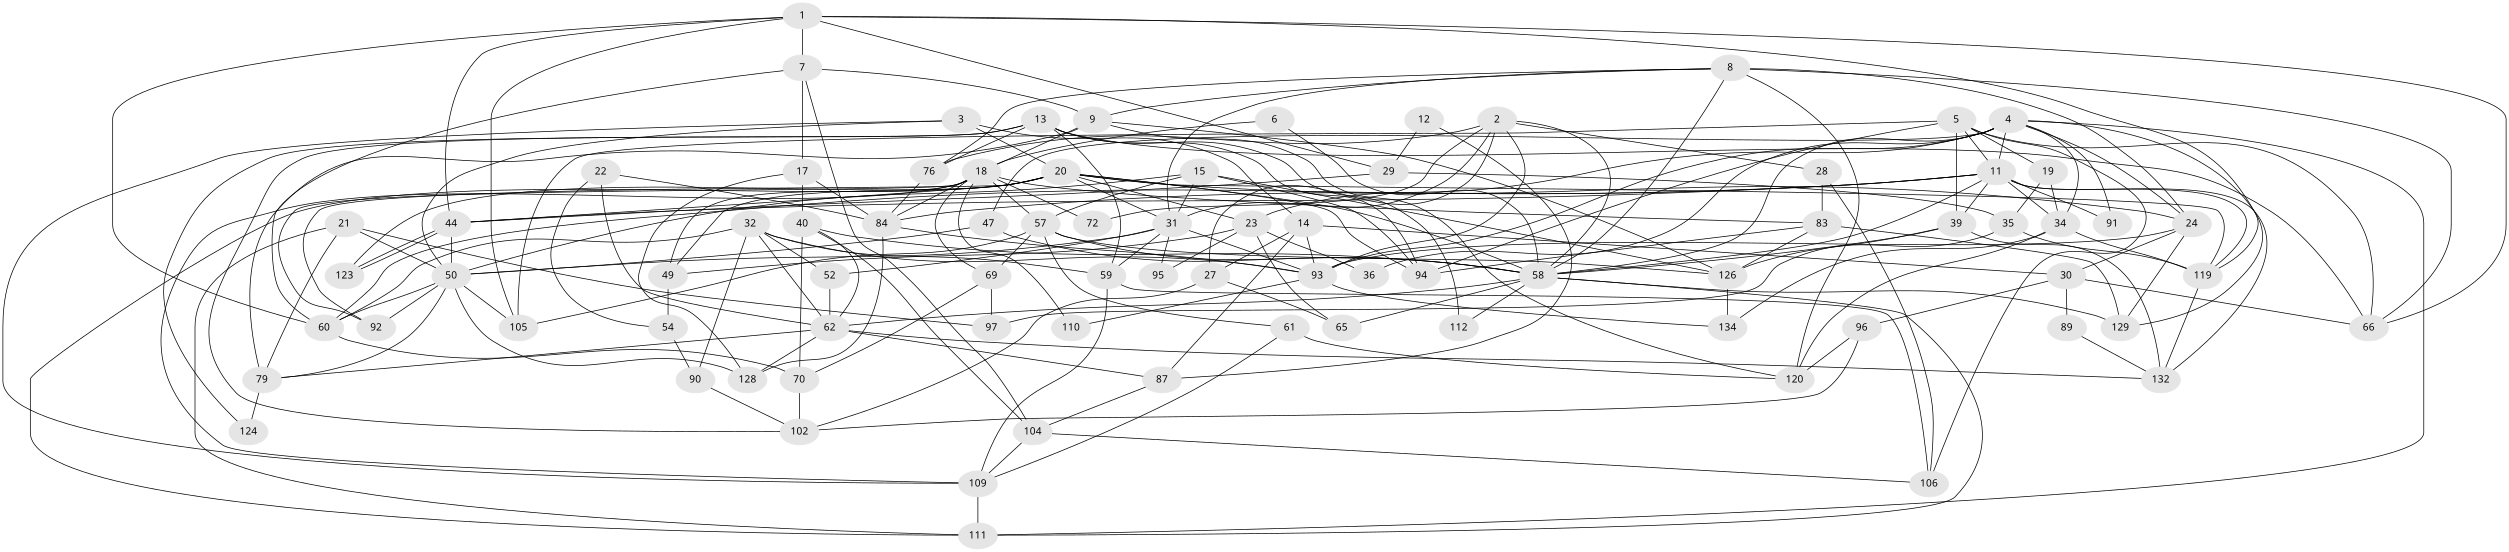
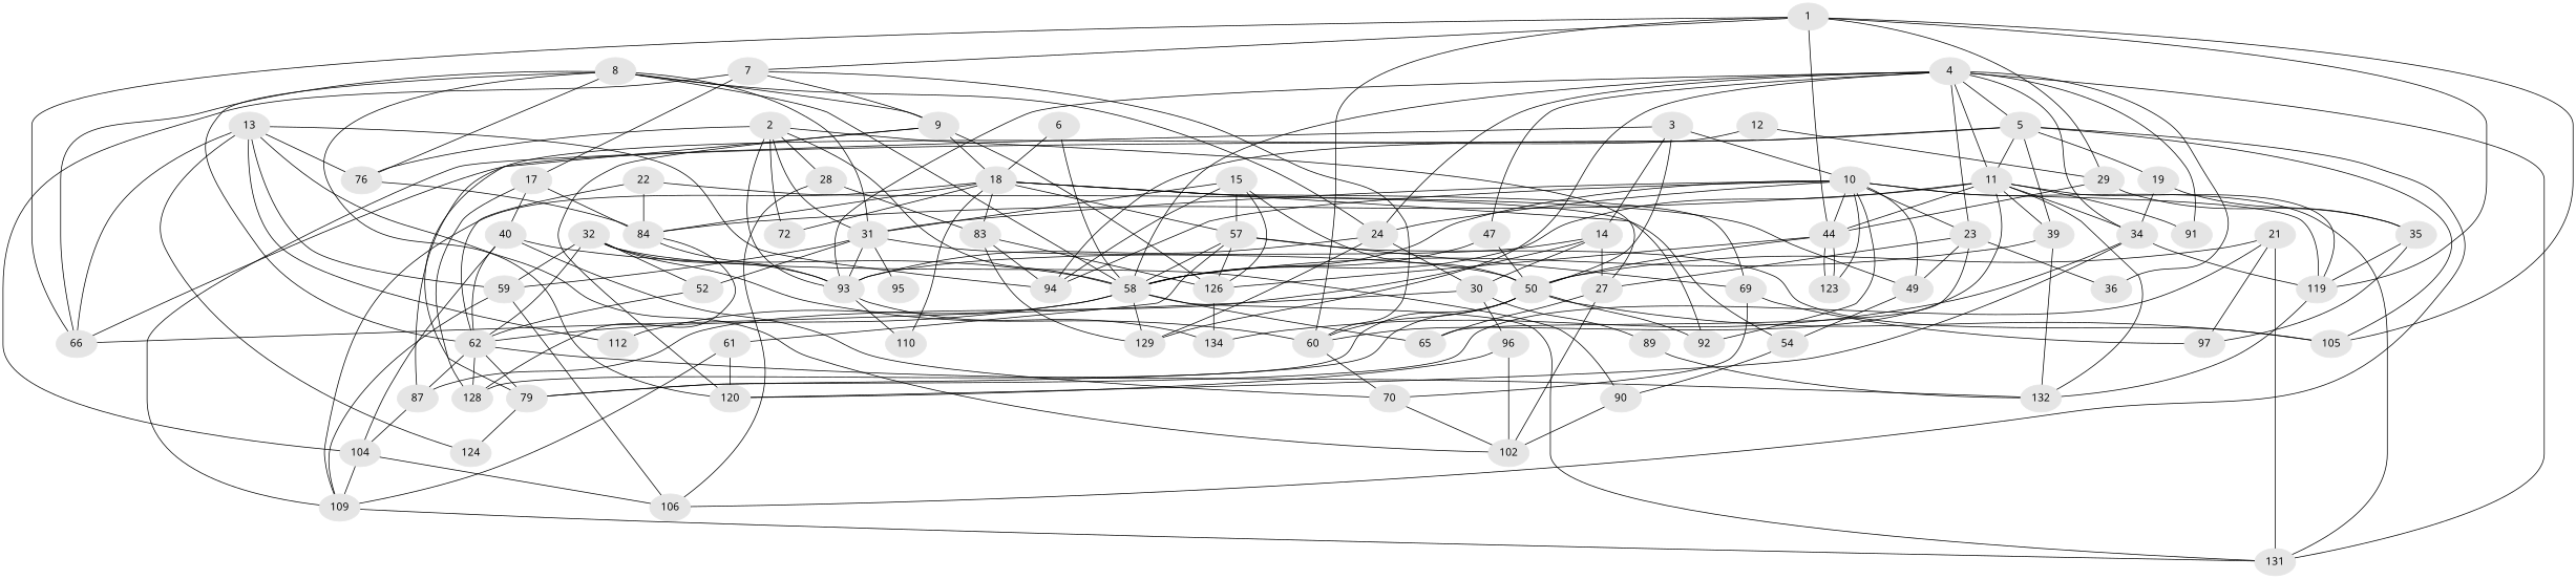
  graph {
    fontname="Noto Sans"
    node [color=gray90 fontname="Noto Sans" style=filled]
    edge [fontname="Noto Sans"]
    1 [super="+20"]
    7 [super="+41"]
    29
    44
    60 [super="+130"]
    66 [super="+116"]
    105
    119
    9 [super="+73"]
    17 [super="+101"]
    104
    35 [super="+55"]
    50 [super="+81+51"]
    123
    70
    132
    2 [super="+43"]
    27
    28
    31 [super="+45+114"]
    58 [super="+64"]
    72
    76
    93
    102 [super="+113"]
    65
    106
    83
    59 [super="+86"]
    95
    52
-   111
+   111 [label=131]
    129
    62 [super="+67"]
    112
    84 [super="+117"]
    110
    134
    3 [super="+37"]
-   10 [super="+122+56+16" label=20]
+   10 [super="+122+56+16"]
    14 [super="+38"]
    109
    23 [super="+85+82"]
    24 [super="+80"]
    94
    49
    92
    87
    30 [super="+53"]
    79
    128 [super="+133"]
    4 [super="+78+103"]
    5 [super="+26"]
    11 [super="+118+68"]
    34 [super="+98"]
    36
    47
    91
    19
    39 [super="+88"]
    120
    126
    18 [super="+42"]
    57 [super="+127"]
    69 [super="+77"]
    6
    40 [super="+75"]
    8 [super="+99"]
    124
    54
    12
    13 [super="+33"]
    89
    96
    15
    61
    97
    21 [super="+25"]
    22
    90
    32 [super="+46"]
    1 -- 7
    1 -- 29
    1 -- 44
    1 -- 60
    1 -- 66
    1 -- 105
    1 -- 119
    7 -- 60
    7 -- 9
    7 -- 17 [weight=2]
    7 -- 104
    29 -- 44
    29 -- 35
    44 -- 50
    44 -- 123
    44 -- 123
    60 -- 70
    119 -- 132
    9 -- 79
    9 -- 120
    9 -- 126
    9 -- 18
    17 -- 84
    17 -- 128
    17 -- 40
    104 -- 106
    104 -- 109
    35 -- 119
    35 -- 97
    50 -- 60
    50 -- 105
    50 -- 92
    50 -- 79
    50 -- 128
    70 -- 102
    2 -- 27
    2 -- 28
    2 -- 31
    2 -- 58
    2 -- 72 [weight=2]
    2 -- 76
    2 -- 93
    27 -- 102
    27 -- 65
    28 -- 106
    28 -- 83
    31 -- 50
    31 -- 93
    31 -- 59
    31 -- 95
    31 -- 52
    58 -- 65
    58 -- 111
    58 -- 129
    58 -- 62
    58 -- 112
    76 -- 84
    93 -- 110
    93 -- 134
    83 -- 129
    83 -- 94
    83 -- 126
    59 -- 106
    59 -- 109
    52 -- 62
    62 -- 132
    62 -- 87
    62 -- 79
    62 -- 128
    84 -- 93
    84 -- 128
    3 -- 50
    3 -- 10 [weight=2]
    3 -- 14
    3 -- 109
    10 -- 44
    10 -- 119
    10 -- 123
    10 -- 31
    10 -- 58 [weight=2]
    10 -- 111
    10 -- 23
    10 -- 24
    10 -- 94
    10 -- 49
    10 -- 92 [weight=2]
    14 -- 27
    14 -- 93
    14 -- 87
    14 -- 30
    109 -- 111
    23 -- 65
-   23 -- 95
+   23 -- 27
    23 -- 49
    23 -- 36
    24 -- 93
    24 -- 129
    24 -- 30
    49 -- 54
    87 -- 104
    30 -- 66
    30 -- 89
    30 -- 96
    79 -- 124
    4 -- 58
    4 -- 93
    4 -- 111
    4 -- 129
    4 -- 23 [weight=3]
    4 -- 24
+   4 -- 5
    4 -- 11 [weight=2]
    4 -- 34
    4 -- 36
    4 -- 47
    4 -- 91
    5 -- 66
    5 -- 105
    5 -- 106
    5 -- 94
    5 -- 11
    5 -- 19
    5 -- 39
    11 -- 44
    11 -- 60
    11 -- 119
    11 -- 132
    11 -- 58
    11 -- 84
    11 -- 34
    11 -- 91
    11 -- 39
    34 -- 119
    34 -- 134
    34 -- 120
    47 -- 50
    47 -- 58
    19 -- 35
    19 -- 34
    39 -- 132
    39 -- 58
-   39 -- 126
+   44 -- 126
    126 -- 134
    18 -- 72
    18 -- 83
    18 -- 84
    18 -- 110
    18 -- 109
    18 -- 49
    18 -- 92
    18 -- 57
    18 -- 69
    57 -- 105
    57 -- 58
    57 -- 126
    57 -- 69
    57 -- 61
    69 -- 70
    69 -- 97
    6 -- 58
    6 -- 18
    40 -- 104
    40 -- 70
    40 -- 58
    40 -- 62
    8 -- 66
    8 -- 9
    8 -- 31
    8 -- 58
    8 -- 76
+   8 -- 62
    8 -- 24
    8 -- 120
    54 -- 90
    12 -- 29
    12 -- 87
    13 -- 66
    13 -- 76
    13 -- 102
    13 -- 59
    13 -- 112
    13 -- 94
    13 -- 124
    89 -- 132
    96 -- 102
    96 -- 120
    15 -- 50
    15 -- 31
    15 -- 94
    15 -- 126
    15 -- 57
    61 -- 109
    61 -- 120
    21 -- 50
    21 -- 111
    21 -- 79
    21 -- 97
    22 -- 62
    22 -- 84
    22 -- 54
    90 -- 102
    32 -- 60
    32 -- 93
    32 -- 59
    32 -- 52
    32 -- 62
    32 -- 90
  }
